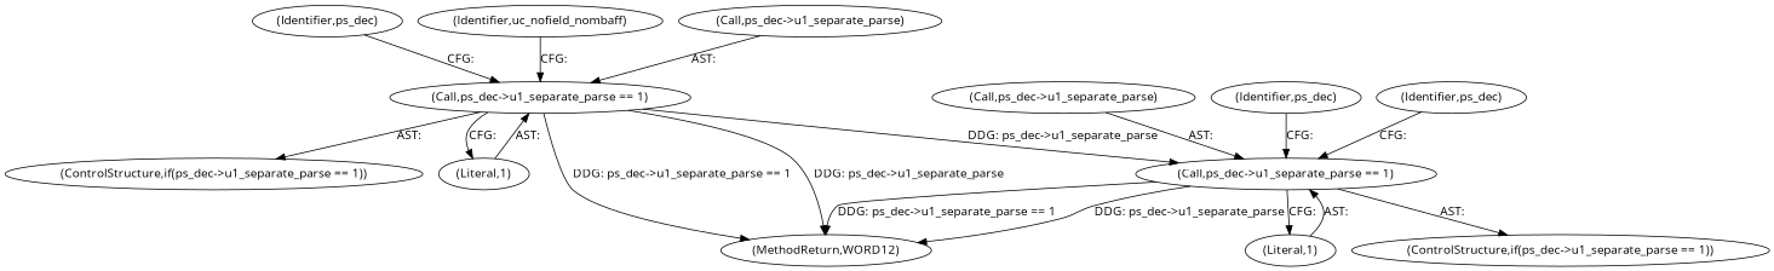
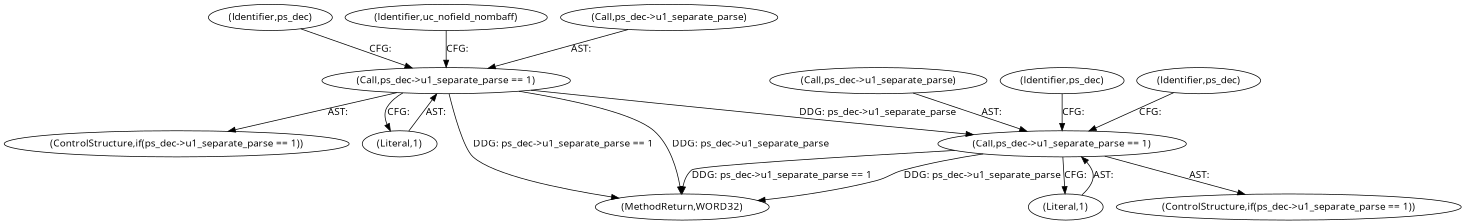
  digraph {
    fontname="Open Sans"
    node [fontname="Open Sans"]
    edge [fontname="Open Sans"]
    n1 [label="(Call,ps_dec->u1_separate_parse == 1)"]
    n2 [label="(ControlStructure,if(ps_dec->u1_separate_parse == 1))"]
-   n3 [label="(MethodReturn,WORD12)"]
+   n3 [label="(MethodReturn,WORD32)"]
    n4 [label="(Literal,1)"]
    n5 [label="(Call,ps_dec->u1_separate_parse == 1)"]
    n6 [label="(ControlStructure,if(ps_dec->u1_separate_parse == 1))"]
    n7 [label="(Literal,1)"]
    n8 [label="(Call,ps_dec->u1_separate_parse)"]
    n9 [label="(Identifier,ps_dec)"]
    n10 [label="(Identifier,ps_dec)"]
    n11 [label="(Identifier,uc_nofield_nombaff)"]
    n12 [label="(Identifier,ps_dec)"]
    n13 [label="(Call,ps_dec->u1_separate_parse)"]
    n1 -> n2 [label="AST: "]
    n1 -> n3 [label="DDG: ps_dec->u1_separate_parse"]
    n1 -> n3 [label="DDG: ps_dec->u1_separate_parse == 1"]
    n1 -> n4 [label="CFG: "]
    n4 -> n1 [label="AST: "]
    n5 -> n1 [label="DDG: ps_dec->u1_separate_parse"]
    n5 -> n3 [label="DDG: ps_dec->u1_separate_parse == 1"]
    n5 -> n3 [label="DDG: ps_dec->u1_separate_parse"]
    n5 -> n6 [label="AST: "]
    n5 -> n7 [label="CFG: "]
    n7 -> n5 [label="AST: "]
    n8 -> n1 [label="AST: "]
    n9 -> n1 [label="CFG: "]
    n10 -> n5 [label="CFG: "]
    n11 -> n5 [label="CFG: "]
    n12 -> n1 [label="CFG: "]
    n13 -> n5 [label="AST: "]
  }
